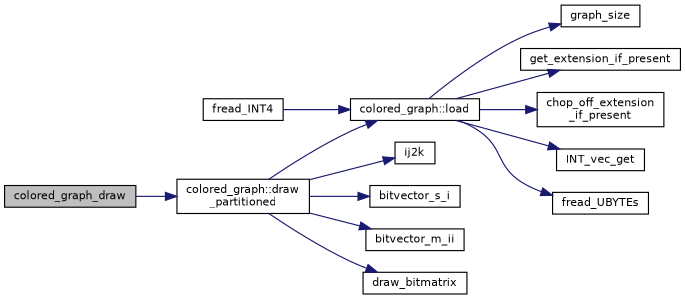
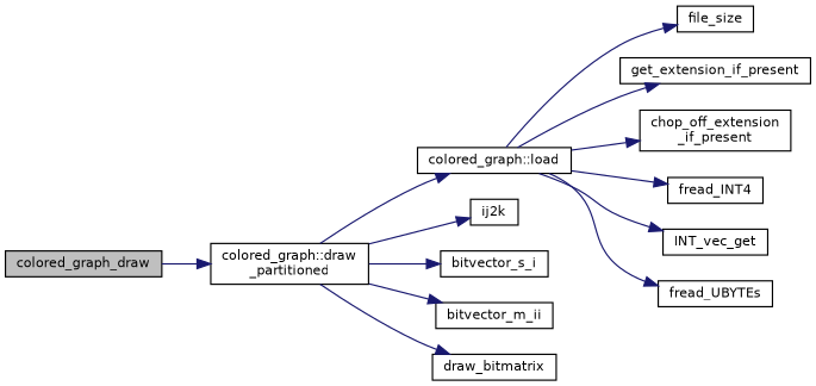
  digraph {
    rankdir=LR
    node [color=black fillcolor=white fontname=Helvetica fontsize=10 shape=record style=filled]
    edge [color=midnightblue fontname=Helvetica fontsize=10 labelfontname=Helvetica labelfontsize=10 style=solid]
    n1 [fillcolor=grey75 fontcolor=black height=0.2 label=colored_graph_draw width=0.4]
    n2 [height=0.2 label="colored_graph::draw\l_partitioned" width=0.4]
    n3 [height=0.2 label="colored_graph::load" width=0.4]
-   n4 [height=0.2 label=graph_size width=0.4]
+   n4 [height=0.2 label=file_size width=0.4]
    n5 [height=0.2 label=get_extension_if_present width=0.4]
    n6 [height=0.2 label="chop_off_extension\l_if_present" width=0.4]
    n7 [height=0.2 label=fread_INT4 width=0.4]
    n8 [height=0.2 label=INT_vec_get width=0.4]
    n9 [height=0.2 label=fread_UBYTEs width=0.4]
    n10 [height=0.2 label=ij2k width=0.4]
    n11 [height=0.2 label=bitvector_s_i width=0.4]
    n12 [height=0.2 label=bitvector_m_ii width=0.4]
    n13 [height=0.2 label=draw_bitmatrix width=0.4]
    n1 -> n2
    n2 -> n3
    n2 -> n10
    n2 -> n11
    n2 -> n12
    n2 -> n13
    n3 -> n4
    n3 -> n5
    n3 -> n6
-   n7 -> n3
+   n3 -> n7
    n3 -> n8
    n3 -> n9
  }
